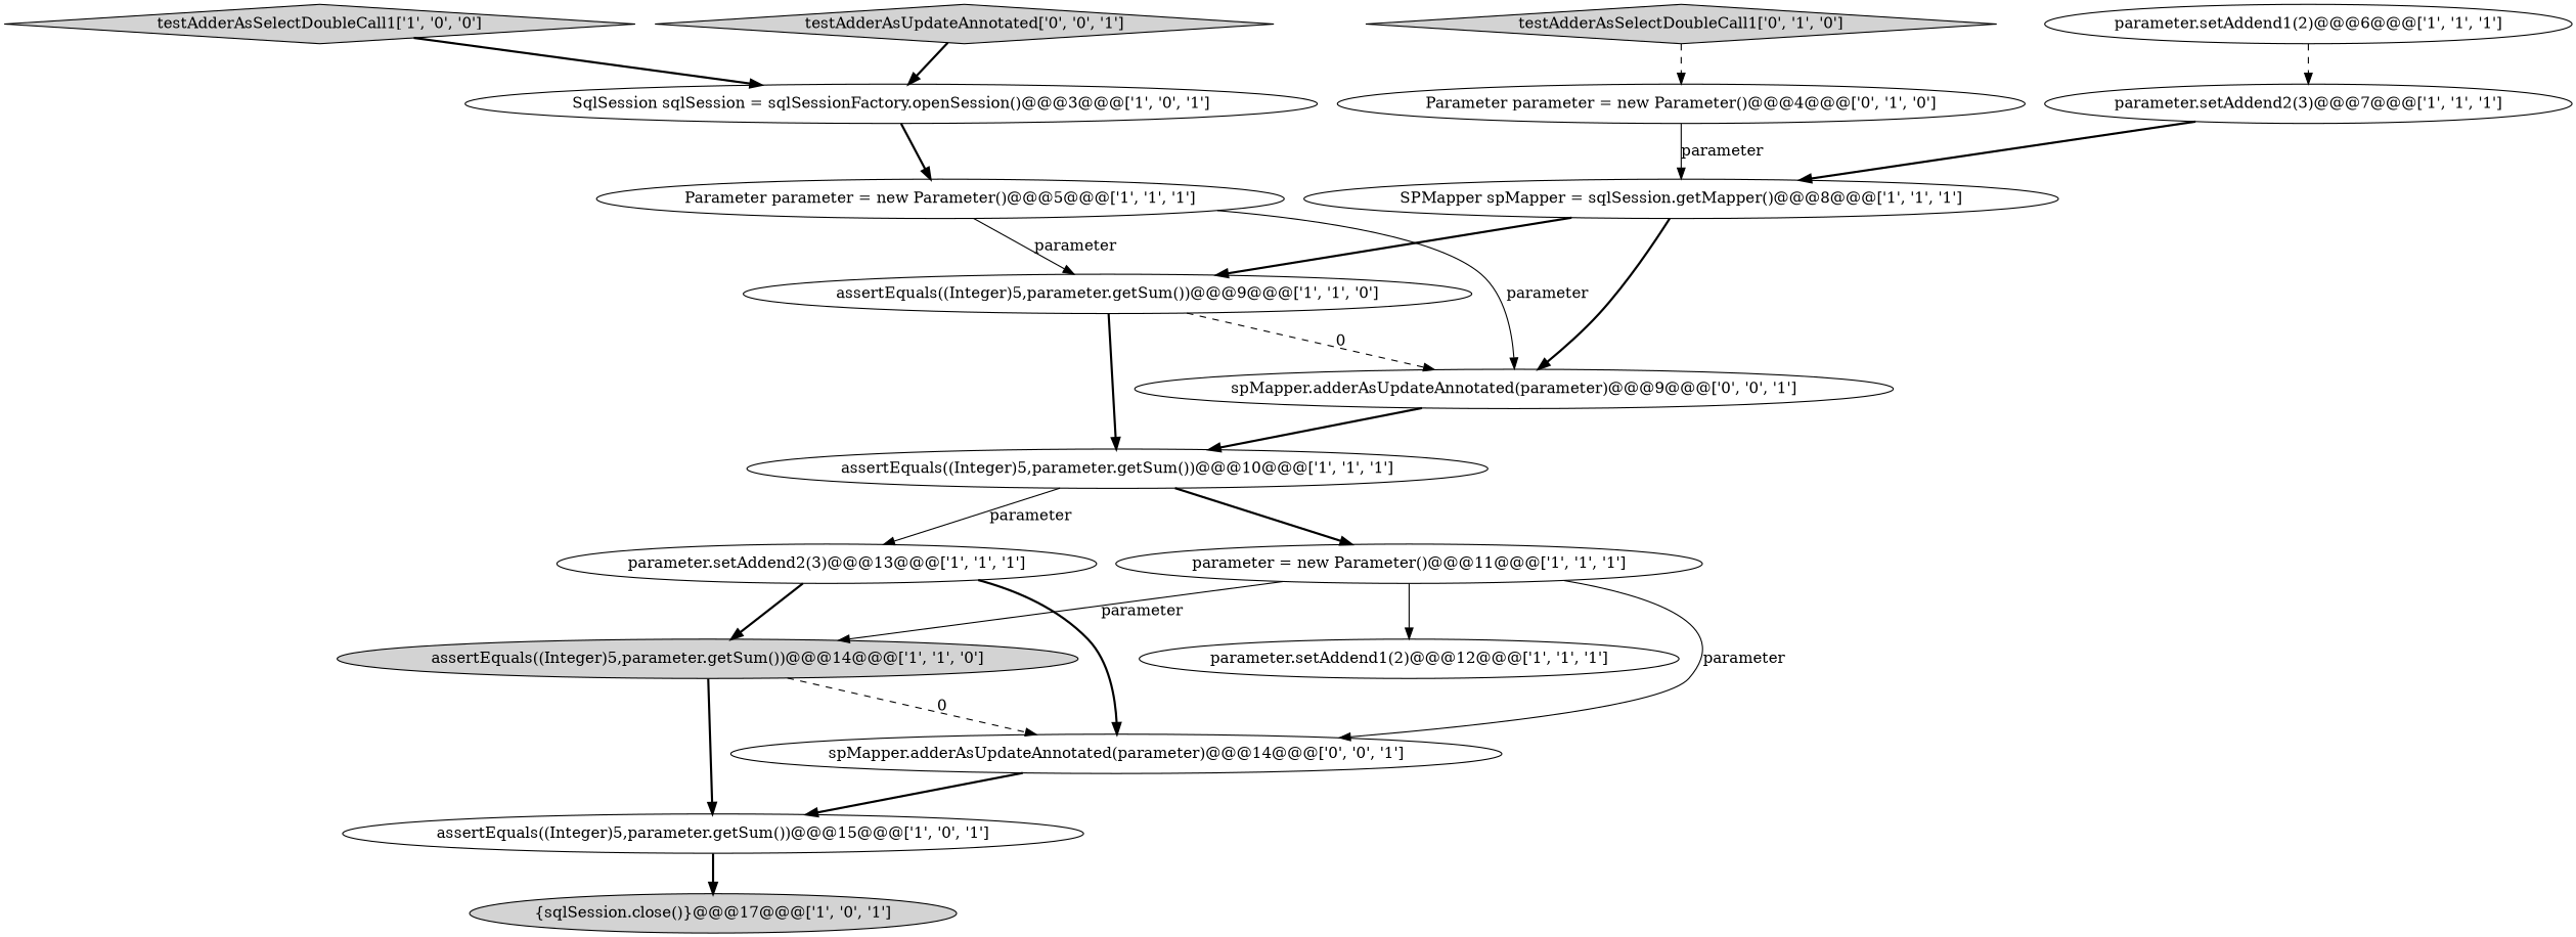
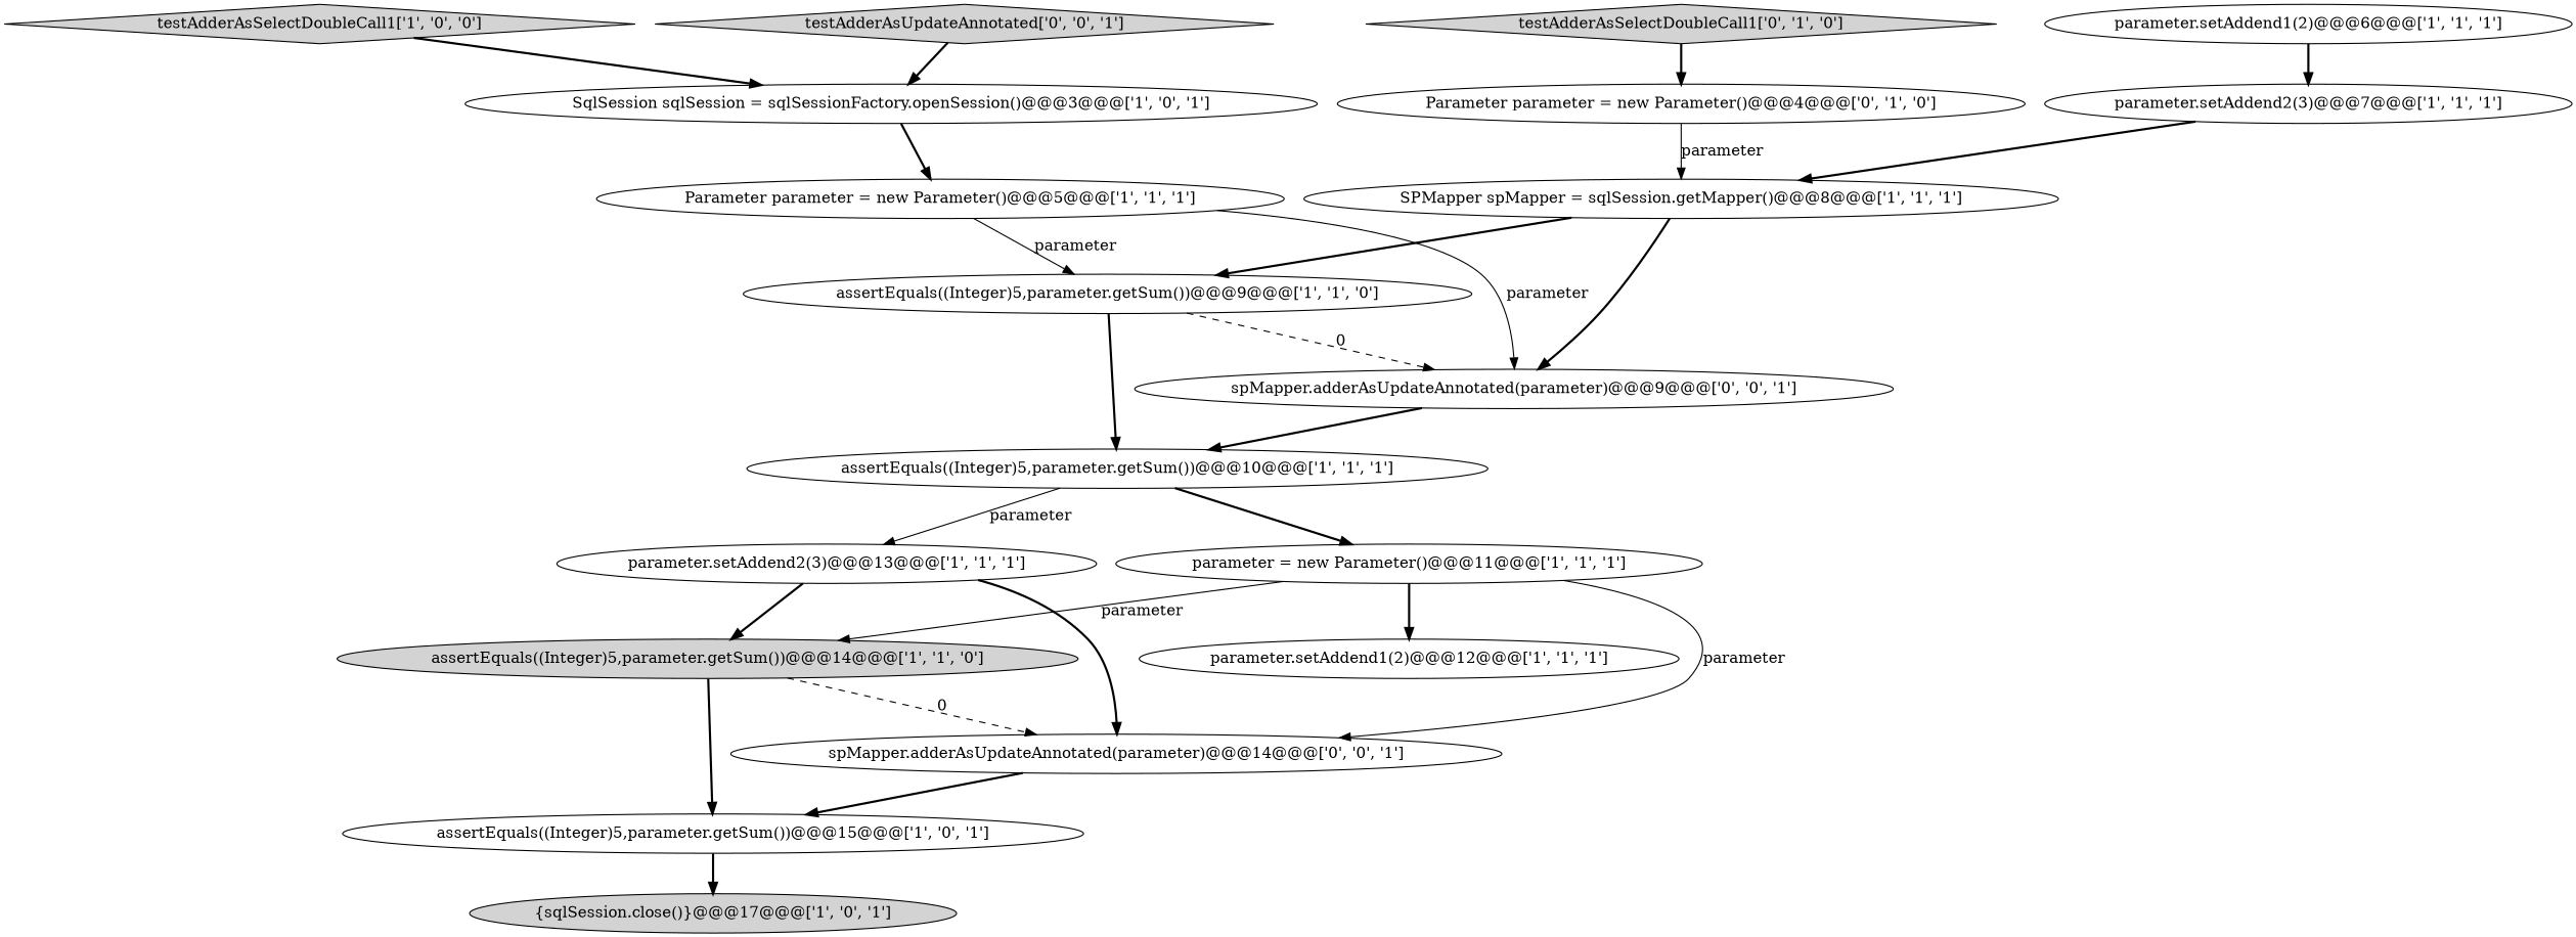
  digraph {
    node [fillcolor=white shape=ellipse style=filled]
    edge [style=bold]
    n1 [fillcolor=lightgray label="testAdderAsSelectDoubleCall1['0', '1', '0']" shape=diamond]
    n2 [label="Parameter parameter = new Parameter()@@@4@@@['0', '1', '0']"]
    n3 [label="SPMapper spMapper = sqlSession.getMapper()@@@8@@@['1', '1', '1']"]
    n4 [label="assertEquals((Integer)5,parameter.getSum())@@@9@@@['1', '1', '0']"]
    n5 [label="spMapper.adderAsUpdateAnnotated(parameter)@@@9@@@['0', '0', '1']"]
    n6 [label="assertEquals((Integer)5,parameter.getSum())@@@10@@@['1', '1', '1']"]
    n7 [label="assertEquals((Integer)5,parameter.getSum())@@@15@@@['1', '0', '1']"]
    n8 [fillcolor=lightgray label="{sqlSession.close()}@@@17@@@['1', '0', '1']"]
    n9 [label="parameter.setAddend2(3)@@@7@@@['1', '1', '1']"]
    n10 [fillcolor=lightgray label="assertEquals((Integer)5,parameter.getSum())@@@14@@@['1', '1', '0']"]
    n11 [label="spMapper.adderAsUpdateAnnotated(parameter)@@@14@@@['0', '0', '1']"]
    n12 [label="parameter.setAddend1(2)@@@6@@@['1', '1', '1']"]
    n13 [label="parameter.setAddend2(3)@@@13@@@['1', '1', '1']"]
    n14 [label="parameter = new Parameter()@@@11@@@['1', '1', '1']"]
    n15 [label="parameter.setAddend1(2)@@@12@@@['1', '1', '1']"]
    n16 [label="SqlSession sqlSession = sqlSessionFactory.openSession()@@@3@@@['1', '0', '1']"]
    n17 [label="Parameter parameter = new Parameter()@@@5@@@['1', '1', '1']"]
    n18 [fillcolor=lightgray label="testAdderAsSelectDoubleCall1['1', '0', '0']" shape=diamond]
    n19 [fillcolor=lightgray label="testAdderAsUpdateAnnotated['0', '0', '1']" shape=diamond]
-   n1 -> n2 [style=dashed]
+   n1 -> n2
    n2 -> n3 [label=parameter style=solid]
    n3 -> n4
    n3 -> n5
    n4 -> n5 [label=0 style=dashed]
    n4 -> n6
    n5 -> n6
    n6 -> n13 [label=parameter style=solid]
    n6 -> n14
    n7 -> n8
    n9 -> n3
    n10 -> n7
    n10 -> n11 [label=0 style=dashed]
    n11 -> n7
-   n12 -> n9 [style=dashed]
+   n12 -> n9
    n13 -> n10
    n13 -> n11
    n14 -> n10 [label=parameter style=solid]
    n14 -> n11 [label=parameter style=solid]
-   n14 -> n15 [style=solid]
+   n14 -> n15
    n16 -> n17
    n17 -> n4 [label=parameter style=solid]
    n17 -> n5 [label=parameter style=solid]
    n18 -> n16
    n19 -> n16
  }
